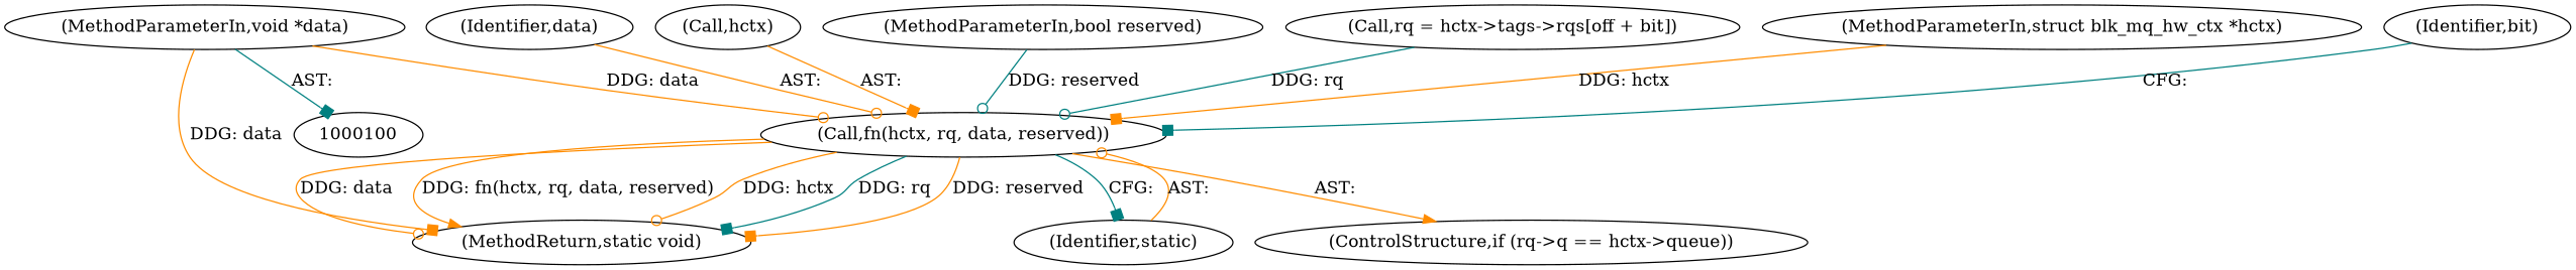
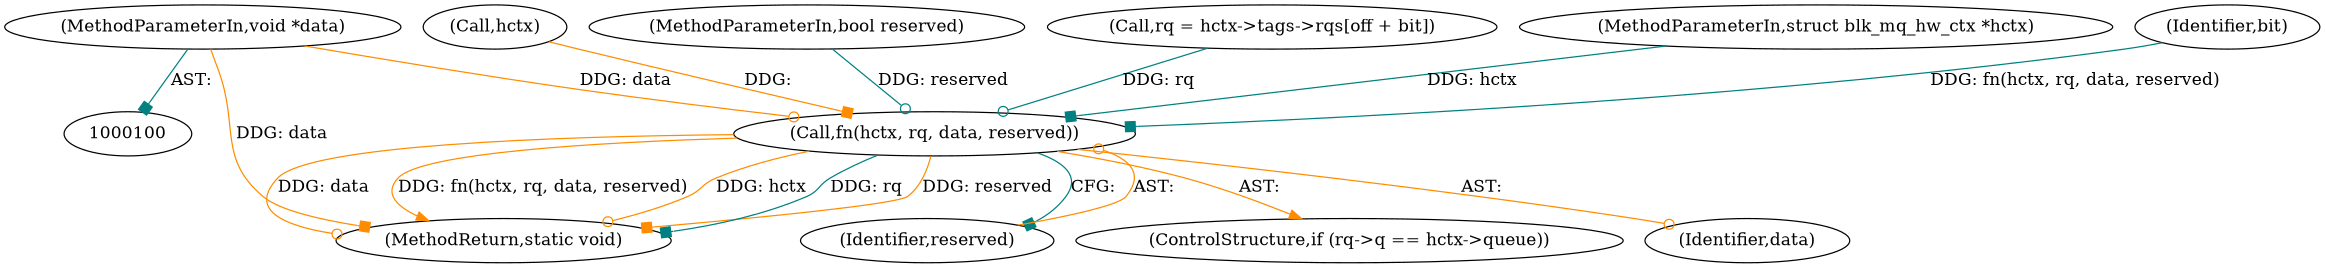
  digraph {
    edge [arrowhead=box color=darkorange]
    n1 [label="(MethodParameterIn,void *data)"]
    n2 [label="(Call,fn(hctx, rq, data, reserved))"]
    n3 [label="(MethodReturn,static void)"]
    1000100
-   n5 [label="(Identifier,static)"]
+   n5 [label="(Identifier,reserved)"]
    n6 [label="(ControlStructure,if (rq->q == hctx->queue))"]
    n7 [label="(Identifier,data)"]
    n8 [label="(Call,hctx)"]
    n9 [label="(MethodParameterIn,bool reserved)"]
    n10 [label="(Call,rq = hctx->tags->rqs[off + bit])"]
    n11 [label="(MethodParameterIn,struct blk_mq_hw_ctx *hctx)"]
    n12 [label="(Identifier,bit)"]
    n1 -> n2 [arrowhead=odot label="DDG: data"]
    n1 -> n3 [label="DDG: data"]
    n1 -> 1000100 [color=teal label="AST: "]
    n2 -> n3 [label="DDG: reserved"]
    n2 -> n3 [arrowhead=odot label="DDG: data"]
    n2 -> n3 [arrowhead=normal label="DDG: fn(hctx, rq, data, reserved)"]
    n2 -> n3 [arrowhead=odot label="DDG: hctx"]
    n2 -> n3 [color=teal label="DDG: rq"]
    n2 -> n5 [color=teal label="CFG: "]
    n2 -> n6 [arrowhead=normal label="AST: "]
    n5 -> n2 [arrowhead=odot label="AST: "]
-   n7 -> n2 [arrowhead=odot label="AST: "]
-   n8 -> n2 [label="AST: "]
+   n2 -> n7 [arrowhead=odot label="AST: "]
+   n8 -> n2 [label="DDG: "]
    n9 -> n2 [arrowhead=odot color=teal label="DDG: reserved"]
    n10 -> n2 [arrowhead=odot color=teal label="DDG: rq"]
-   n11 -> n2 [label="DDG: hctx"]
-   n12 -> n2 [color=teal label="CFG: "]
+   n11 -> n2 [color=teal label="DDG: hctx"]
+   n12 -> n2 [color=teal label="DDG: fn(hctx, rq, data, reserved)"]
  }
